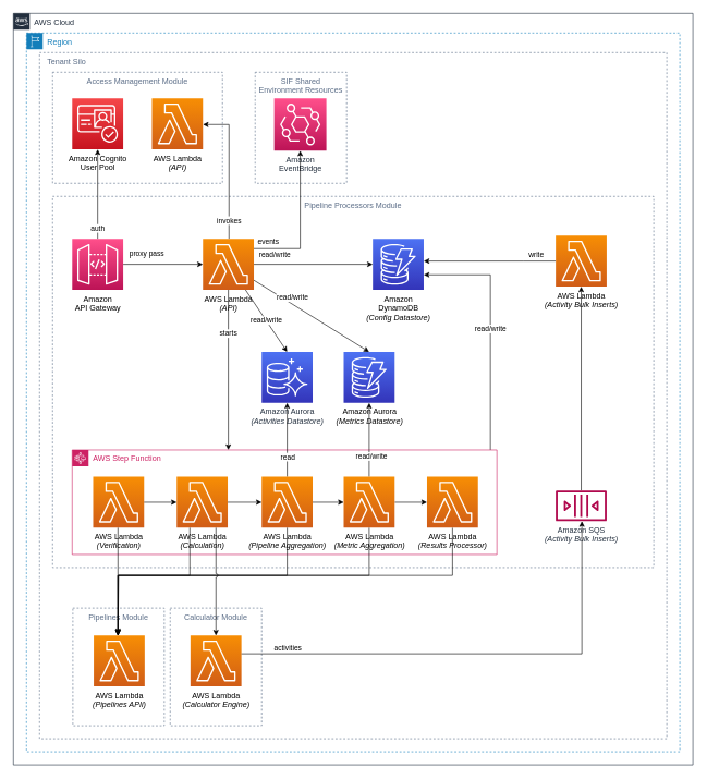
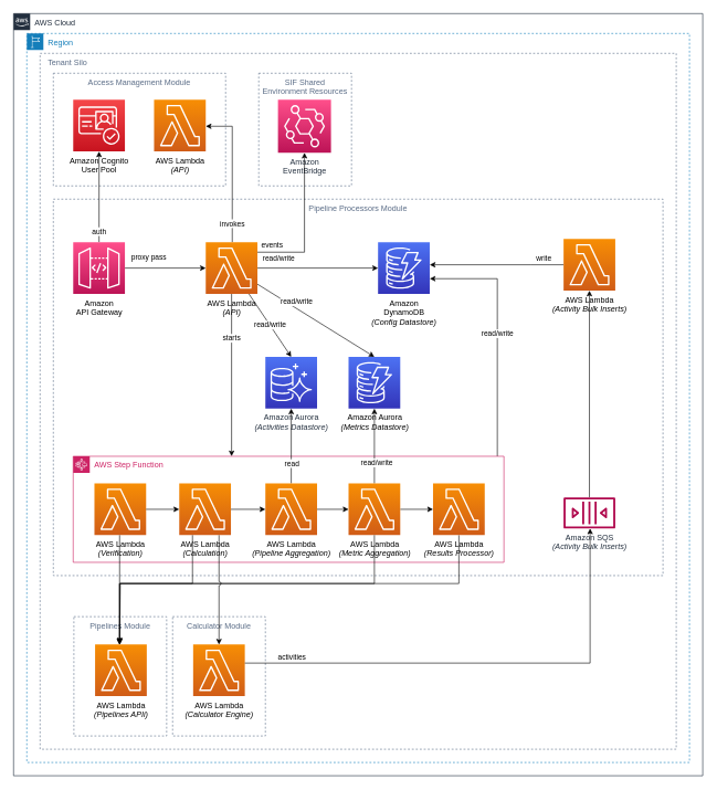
  <mxCell id="0" />
  <mxCell id="1" parent="0" />
  <mxCell id="2" value="   Tenant Silo" style="fillColor=none;strokeColor=#5A6C86;dashed=1;verticalAlign=top;fontStyle=0;fontColor=#5A6C86;labelBackgroundColor=none;align=left;" parent="1" vertex="1"><mxGeometry x="60" y="80" width="960" height="1050" as="geometry" /></mxCell>
  <mxCell id="3" value="Region" style="points=[[0,0],[0.25,0],[0.5,0],[0.75,0],[1,0],[1,0.25],[1,0.5],[1,0.75],[1,1],[0.75,1],[0.5,1],[0.25,1],[0,1],[0,0.75],[0,0.5],[0,0.25]];outlineConnect=0;gradientColor=none;html=1;whiteSpace=wrap;fontSize=12;fontStyle=0;container=1;pointerEvents=0;collapsible=0;recursiveResize=0;shape=mxgraph.aws4.group;grIcon=mxgraph.aws4.group_region;strokeColor=#147EBA;fillColor=none;verticalAlign=top;align=left;spacingLeft=30;fontColor=#147EBA;dashed=1;" parent="1" vertex="1"><mxGeometry x="40" y="50" width="1000" height="1100" as="geometry" /></mxCell>
  <mxCell id="4" value="AWS Cloud" style="points=[[0,0],[0.25,0],[0.5,0],[0.75,0],[1,0],[1,0.25],[1,0.5],[1,0.75],[1,1],[0.75,1],[0.5,1],[0.25,1],[0,1],[0,0.75],[0,0.5],[0,0.25]];outlineConnect=0;gradientColor=none;html=1;whiteSpace=wrap;fontSize=12;fontStyle=0;container=1;pointerEvents=0;collapsible=0;recursiveResize=0;shape=mxgraph.aws4.group;grIcon=mxgraph.aws4.group_aws_cloud_alt;strokeColor=#232F3E;fillColor=none;verticalAlign=top;align=left;spacingLeft=30;fontColor=#232F3E;dashed=0;" parent="1" vertex="1"><mxGeometry x="20" y="20" width="1040" height="1150" as="geometry" /></mxCell>
  <mxCell id="5" value="Access Management Module" style="fillColor=none;strokeColor=#5A6C86;dashed=1;verticalAlign=top;fontStyle=0;fontColor=#5A6C86;labelBackgroundColor=none;" parent="4" vertex="1"><mxGeometry x="60" y="90" width="260" height="170" as="geometry" /></mxCell>
  <mxCell id="6" value="Pipeline Processors Module" style="fillColor=none;strokeColor=#5A6C86;dashed=1;verticalAlign=top;fontStyle=0;fontColor=#5A6C86;labelBackgroundColor=none;" parent="4" vertex="1"><mxGeometry x="60" y="280" width="920" height="568" as="geometry" /></mxCell>
  <mxCell id="7" value="read/write" style="edgeStyle=none;html=1;strokeColor=#000000;labelBackgroundColor=none;fontColor=#000000;" parent="4" source="12" target="17" edge="1"><mxGeometry x="-0.648" y="14" relative="1" as="geometry"><mxPoint as="offset" /></mxGeometry></mxCell>
  <mxCell id="8" value="invokes" style="edgeStyle=orthogonalEdgeStyle;rounded=0;orthogonalLoop=1;jettySize=auto;html=1;" parent="4" source="12" target="18" edge="1"><mxGeometry x="-0.739" relative="1" as="geometry"><Array as="points"><mxPoint x="330" y="170" /></Array><mxPoint as="offset" /></mxGeometry></mxCell>
  <mxCell id="9" value="starts" style="edgeStyle=orthogonalEdgeStyle;rounded=0;orthogonalLoop=1;jettySize=auto;html=1;" parent="4" source="12" target="20" edge="1"><mxGeometry x="-0.453" relative="1" as="geometry"><Array as="points"><mxPoint x="329" y="638" /><mxPoint x="329" y="638" /></Array><mxPoint as="offset" /></mxGeometry></mxCell>
  <mxCell id="10" value="read/write" style="rounded=0;orthogonalLoop=1;jettySize=auto;html=1;entryX=0.5;entryY=0;entryDx=0;entryDy=0;entryPerimeter=0;" parent="4" source="12" target="24" edge="1"><mxGeometry x="-0.386" y="8" relative="1" as="geometry"><mxPoint as="offset" /></mxGeometry></mxCell>
  <mxCell id="11" value="read/write" style="edgeStyle=none;rounded=0;orthogonalLoop=1;jettySize=auto;html=1;entryX=0.5;entryY=0;entryDx=0;entryDy=0;entryPerimeter=0;" parent="4" source="12" target="25" edge="1"><mxGeometry relative="1" as="geometry" /></mxCell>
  <mxCell id="12" value="AWS Lambda&lt;br style=&quot;border-color: var(--border-color);&quot;&gt;&lt;i style=&quot;border-color: var(--border-color);&quot;&gt;(API)&lt;/i&gt;" style="sketch=0;points=[[0,0,0],[0.25,0,0],[0.5,0,0],[0.75,0,0],[1,0,0],[0,1,0],[0.25,1,0],[0.5,1,0],[0.75,1,0],[1,1,0],[0,0.25,0],[0,0.5,0],[0,0.75,0],[1,0.25,0],[1,0.5,0],[1,0.75,0]];outlineConnect=0;fontColor=#000000;gradientColor=#F78E04;gradientDirection=north;fillColor=#D05C17;strokeColor=#ffffff;dashed=0;verticalLabelPosition=bottom;verticalAlign=top;align=center;html=1;fontSize=12;fontStyle=0;aspect=fixed;shape=mxgraph.aws4.resourceIcon;resIcon=mxgraph.aws4.lambda;labelBackgroundColor=none;" parent="4" vertex="1"><mxGeometry x="290" y="345" width="78" height="78" as="geometry" /></mxCell>
  <mxCell id="13" value="proxy pass" style="edgeStyle=none;html=1;strokeColor=#000000;fontColor=#000000;labelBackgroundColor=none;" parent="4" source="15" target="12" edge="1"><mxGeometry x="-0.418" y="16" relative="1" as="geometry"><mxPoint x="251" y="374" as="targetPoint" /><mxPoint as="offset" /></mxGeometry></mxCell>
  <mxCell id="14" value="auth" style="edgeStyle=none;rounded=0;orthogonalLoop=1;jettySize=auto;html=1;" parent="4" source="15" target="16" edge="1"><mxGeometry x="-0.772" relative="1" as="geometry"><mxPoint x="129" y="280" as="targetPoint" /><mxPoint as="offset" /></mxGeometry></mxCell>
  <mxCell id="15" value="Amazon&lt;br style=&quot;border-color: var(--border-color);&quot;&gt;API Gateway" style="sketch=0;points=[[0,0,0],[0.25,0,0],[0.5,0,0],[0.75,0,0],[1,0,0],[0,1,0],[0.25,1,0],[0.5,1,0],[0.75,1,0],[1,1,0],[0,0.25,0],[0,0.5,0],[0,0.75,0],[1,0.25,0],[1,0.5,0],[1,0.75,0]];outlineConnect=0;fontColor=#000000;gradientColor=#FF4F8B;gradientDirection=north;fillColor=#BC1356;strokeColor=#ffffff;dashed=0;verticalLabelPosition=bottom;verticalAlign=top;align=center;html=1;fontSize=12;fontStyle=0;aspect=fixed;shape=mxgraph.aws4.resourceIcon;resIcon=mxgraph.aws4.api_gateway;labelBackgroundColor=none;" parent="4" vertex="1"><mxGeometry x="90" y="345" width="78" height="78" as="geometry" /></mxCell>
  <mxCell id="16" value="Amazon Cognito&lt;br style=&quot;border-color: var(--border-color);&quot;&gt;User Pool" style="sketch=0;points=[[0,0,0],[0.25,0,0],[0.5,0,0],[0.75,0,0],[1,0,0],[0,1,0],[0.25,1,0],[0.5,1,0],[0.75,1,0],[1,1,0],[0,0.25,0],[0,0.5,0],[0,0.75,0],[1,0.25,0],[1,0.5,0],[1,0.75,0]];outlineConnect=0;fontColor=#000000;gradientColor=#F54749;gradientDirection=north;fillColor=#C7131F;strokeColor=#ffffff;dashed=0;verticalLabelPosition=bottom;verticalAlign=top;align=center;html=1;fontSize=12;fontStyle=0;aspect=fixed;shape=mxgraph.aws4.resourceIcon;resIcon=mxgraph.aws4.cognito;labelBackgroundColor=none;" parent="4" vertex="1"><mxGeometry x="90" y="130" width="78" height="78" as="geometry" /></mxCell>
  <mxCell id="17" value="Amazon&lt;br style=&quot;border-color: var(--border-color);&quot;&gt;DynamoDB&lt;br&gt;&lt;i&gt;(Config Datastore)&lt;/i&gt;" style="sketch=0;points=[[0,0,0],[0.25,0,0],[0.5,0,0],[0.75,0,0],[1,0,0],[0,1,0],[0.25,1,0],[0.5,1,0],[0.75,1,0],[1,1,0],[0,0.25,0],[0,0.5,0],[0,0.75,0],[1,0.25,0],[1,0.5,0],[1,0.75,0]];outlineConnect=0;fontColor=#000000;gradientColor=#4D72F3;gradientDirection=north;fillColor=#3334B9;strokeColor=#ffffff;dashed=0;verticalLabelPosition=bottom;verticalAlign=top;align=center;html=1;fontSize=12;fontStyle=0;aspect=fixed;shape=mxgraph.aws4.resourceIcon;resIcon=mxgraph.aws4.dynamodb;labelBackgroundColor=none;" parent="4" vertex="1"><mxGeometry x="550" y="345" width="78" height="78" as="geometry" /></mxCell>
  <mxCell id="18" value="AWS Lambda&lt;br style=&quot;border-color: var(--border-color);&quot;&gt;&lt;i style=&quot;border-color: var(--border-color);&quot;&gt;(API)&lt;/i&gt;" style="sketch=0;points=[[0,0,0],[0.25,0,0],[0.5,0,0],[0.75,0,0],[1,0,0],[0,1,0],[0.25,1,0],[0.5,1,0],[0.75,1,0],[1,1,0],[0,0.25,0],[0,0.5,0],[0,0.75,0],[1,0.25,0],[1,0.5,0],[1,0.75,0]];outlineConnect=0;fontColor=#000000;gradientColor=#F78E04;gradientDirection=north;fillColor=#D05C17;strokeColor=#ffffff;dashed=0;verticalLabelPosition=bottom;verticalAlign=top;align=center;html=1;fontSize=12;fontStyle=0;aspect=fixed;shape=mxgraph.aws4.resourceIcon;resIcon=mxgraph.aws4.lambda;labelBackgroundColor=none;" parent="4" vertex="1"><mxGeometry x="212" y="130" width="78" height="78" as="geometry" /></mxCell>
  <mxCell id="19" value="read/write" style="edgeStyle=orthogonalEdgeStyle;rounded=0;orthogonalLoop=1;jettySize=auto;html=1;" edge="1" parent="4" source="20" target="17"><mxGeometry relative="1" as="geometry"><Array as="points"><mxPoint x="730" y="750" /><mxPoint x="730" y="400" /></Array></mxGeometry></mxCell>
  <mxCell id="20" value="AWS Step Function" style="points=[[0,0],[0.25,0],[0.5,0],[0.75,0],[1,0],[1,0.25],[1,0.5],[1,0.75],[1,1],[0.75,1],[0.5,1],[0.25,1],[0,1],[0,0.75],[0,0.5],[0,0.25]];outlineConnect=0;gradientColor=none;html=1;whiteSpace=wrap;fontSize=12;fontStyle=0;container=1;pointerEvents=0;collapsible=0;recursiveResize=0;shape=mxgraph.aws4.group;grIcon=mxgraph.aws4.group_aws_step_functions_workflow;strokeColor=#CD2264;fillColor=none;verticalAlign=top;align=left;spacingLeft=30;fontColor=#CD2264;dashed=0;direction=east;" parent="4" vertex="1"><mxGeometry x="90" y="668" width="650" height="160" as="geometry" /></mxCell>
  <mxCell id="21" value="AWS Lambda&lt;br style=&quot;border-color: var(--border-color);&quot;&gt;&lt;i&gt;(Verification)&lt;/i&gt;" style="sketch=0;points=[[0,0,0],[0.25,0,0],[0.5,0,0],[0.75,0,0],[1,0,0],[0,1,0],[0.25,1,0],[0.5,1,0],[0.75,1,0],[1,1,0],[0,0.25,0],[0,0.5,0],[0,0.75,0],[1,0.25,0],[1,0.5,0],[1,0.75,0]];outlineConnect=0;fontColor=#000000;gradientColor=#F78E04;gradientDirection=north;fillColor=#D05C17;strokeColor=#ffffff;dashed=0;verticalLabelPosition=bottom;verticalAlign=top;align=center;html=1;fontSize=12;fontStyle=0;aspect=fixed;shape=mxgraph.aws4.resourceIcon;resIcon=mxgraph.aws4.lambda;labelBackgroundColor=none;" parent="20" vertex="1"><mxGeometry x="32" y="41" width="78" height="78" as="geometry" /></mxCell>
  <mxCell id="22" style="edgeStyle=orthogonalEdgeStyle;rounded=0;orthogonalLoop=1;jettySize=auto;html=1;" edge="1" parent="20" source="23"><mxGeometry relative="1" as="geometry"><mxPoint x="70" y="282" as="targetPoint" /><Array as="points"><mxPoint x="582" y="192" /><mxPoint x="71" y="192" /></Array></mxGeometry></mxCell>
  <mxCell id="23" value="AWS Lambda&lt;br style=&quot;border-color: var(--border-color);&quot;&gt;&lt;i&gt;(Results Processor)&lt;/i&gt;" style="sketch=0;points=[[0,0,0],[0.25,0,0],[0.5,0,0],[0.75,0,0],[1,0,0],[0,1,0],[0.25,1,0],[0.5,1,0],[0.75,1,0],[1,1,0],[0,0.25,0],[0,0.5,0],[0,0.75,0],[1,0.25,0],[1,0.5,0],[1,0.75,0]];outlineConnect=0;fontColor=#000000;gradientColor=#F78E04;gradientDirection=north;fillColor=#D05C17;strokeColor=#ffffff;dashed=0;verticalLabelPosition=bottom;verticalAlign=top;align=center;html=1;fontSize=12;fontStyle=0;aspect=fixed;shape=mxgraph.aws4.resourceIcon;resIcon=mxgraph.aws4.lambda;labelBackgroundColor=none;" parent="20" vertex="1"><mxGeometry x="543" y="41" width="78" height="78" as="geometry" /></mxCell>
  <mxCell id="24" value="Amazon Aurora&lt;br&gt;&lt;i&gt;(Metrics Datastore)&lt;/i&gt;" style="sketch=0;points=[[0,0,0],[0.25,0,0],[0.5,0,0],[0.75,0,0],[1,0,0],[0,1,0],[0.25,1,0],[0.5,1,0],[0.75,1,0],[1,1,0],[0,0.25,0],[0,0.5,0],[0,0.75,0],[1,0.25,0],[1,0.5,0],[1,0.75,0]];outlineConnect=0;fontColor=#000000;gradientColor=#4D72F3;gradientDirection=north;fillColor=#3334B9;strokeColor=#ffffff;dashed=0;verticalLabelPosition=bottom;verticalAlign=top;align=center;html=1;fontSize=12;fontStyle=0;aspect=fixed;shape=mxgraph.aws4.resourceIcon;resIcon=mxgraph.aws4.dynamodb;labelBackgroundColor=none;" parent="4" vertex="1"><mxGeometry x="505.5" y="518" width="78" height="78" as="geometry" /></mxCell>
  <mxCell id="25" value="Amazon Aurora&lt;br&gt;&lt;i&gt;(Activities Datastore)&lt;/i&gt;" style="sketch=0;points=[[0,0,0],[0.25,0,0],[0.5,0,0],[0.75,0,0],[1,0,0],[0,1,0],[0.25,1,0],[0.5,1,0],[0.75,1,0],[1,1,0],[0,0.25,0],[0,0.5,0],[0,0.75,0],[1,0.25,0],[1,0.5,0],[1,0.75,0]];outlineConnect=0;fontColor=#232F3E;gradientColor=#4D72F3;gradientDirection=north;fillColor=#3334B9;strokeColor=#ffffff;dashed=0;verticalLabelPosition=bottom;verticalAlign=top;align=center;html=1;fontSize=12;fontStyle=0;aspect=fixed;shape=mxgraph.aws4.resourceIcon;resIcon=mxgraph.aws4.aurora;" parent="4" vertex="1"><mxGeometry x="380" y="518" width="78" height="78" as="geometry" /></mxCell>
  <mxCell id="26" value="read" style="edgeStyle=none;rounded=0;orthogonalLoop=1;jettySize=auto;html=1;" parent="4" source="33" target="25" edge="1"><mxGeometry x="-0.472" y="-1" relative="1" as="geometry"><mxPoint as="offset" /></mxGeometry></mxCell>
  <mxCell id="27" value="read/write" style="edgeStyle=none;rounded=0;orthogonalLoop=1;jettySize=auto;html=1;" parent="4" source="36" target="24" edge="1"><mxGeometry x="-0.452" y="-3" relative="1" as="geometry"><mxPoint as="offset" /></mxGeometry></mxCell>
  <mxCell id="28" style="edgeStyle=orthogonalEdgeStyle;rounded=0;orthogonalLoop=1;jettySize=auto;html=1;" edge="1" parent="4" source="29" target="31"><mxGeometry relative="1" as="geometry" /></mxCell>
  <mxCell id="29" value="Amazon SQS&lt;br&gt;&lt;i&gt;(Activity Bulk Inserts)&lt;/i&gt;" style="sketch=0;outlineConnect=0;fontColor=#232F3E;gradientColor=none;fillColor=#B0084D;strokeColor=none;dashed=0;verticalLabelPosition=bottom;verticalAlign=top;align=center;html=1;fontSize=12;fontStyle=0;aspect=fixed;pointerEvents=1;shape=mxgraph.aws4.queue;" vertex="1" parent="4"><mxGeometry x="830" y="730" width="78" height="47" as="geometry" /></mxCell>
  <mxCell id="30" value="write" style="edgeStyle=orthogonalEdgeStyle;rounded=0;orthogonalLoop=1;jettySize=auto;html=1;" edge="1" parent="4" source="31" target="17"><mxGeometry x="-0.703" y="-9" relative="1" as="geometry"><Array as="points"><mxPoint x="780" y="379" /><mxPoint x="780" y="379" /></Array><mxPoint as="offset" /></mxGeometry></mxCell>
  <mxCell id="31" value="AWS Lambda&lt;br style=&quot;border-color: var(--border-color);&quot;&gt;&lt;i&gt;(Activity Bulk Inserts)&lt;/i&gt;" style="sketch=0;points=[[0,0,0],[0.25,0,0],[0.5,0,0],[0.75,0,0],[1,0,0],[0,1,0],[0.25,1,0],[0.5,1,0],[0.75,1,0],[1,1,0],[0,0.25,0],[0,0.5,0],[0,0.75,0],[1,0.25,0],[1,0.5,0],[1,0.75,0]];outlineConnect=0;fontColor=#000000;gradientColor=#F78E04;gradientDirection=north;fillColor=#D05C17;strokeColor=#ffffff;dashed=0;verticalLabelPosition=bottom;verticalAlign=top;align=center;html=1;fontSize=12;fontStyle=0;aspect=fixed;shape=mxgraph.aws4.resourceIcon;resIcon=mxgraph.aws4.lambda;labelBackgroundColor=none;" vertex="1" parent="4"><mxGeometry x="830" y="340" width="78" height="78" as="geometry" /></mxCell>
  <mxCell id="32" style="edgeStyle=orthogonalEdgeStyle;rounded=0;orthogonalLoop=1;jettySize=auto;html=1;" edge="1" parent="4" source="33" target="36"><mxGeometry relative="1" as="geometry" /></mxCell>
  <mxCell id="33" value="AWS Lambda&lt;br style=&quot;border-color: var(--border-color);&quot;&gt;&lt;i&gt;(Pipeline Aggregation)&lt;/i&gt;" style="sketch=0;points=[[0,0,0],[0.25,0,0],[0.5,0,0],[0.75,0,0],[1,0,0],[0,1,0],[0.25,1,0],[0.5,1,0],[0.75,1,0],[1,1,0],[0,0.25,0],[0,0.5,0],[0,0.75,0],[1,0.25,0],[1,0.5,0],[1,0.75,0]];outlineConnect=0;fontColor=#000000;gradientColor=#F78E04;gradientDirection=north;fillColor=#D05C17;strokeColor=#ffffff;dashed=0;verticalLabelPosition=bottom;verticalAlign=top;align=center;html=1;fontSize=12;fontStyle=0;aspect=fixed;shape=mxgraph.aws4.resourceIcon;resIcon=mxgraph.aws4.lambda;labelBackgroundColor=none;" parent="4" vertex="1"><mxGeometry x="380" y="709" width="78" height="78" as="geometry" /></mxCell>
  <mxCell id="34" style="edgeStyle=orthogonalEdgeStyle;rounded=0;orthogonalLoop=1;jettySize=auto;html=1;" parent="4" source="37" target="33" edge="1"><mxGeometry relative="1" as="geometry" /></mxCell>
  <mxCell id="35" style="edgeStyle=orthogonalEdgeStyle;rounded=0;orthogonalLoop=1;jettySize=auto;html=1;" edge="1" parent="4" source="36" target="23"><mxGeometry relative="1" as="geometry" /></mxCell>
  <mxCell id="36" value="AWS Lambda&lt;br style=&quot;border-color: var(--border-color);&quot;&gt;&lt;i&gt;(Metric Aggregation)&lt;/i&gt;" style="sketch=0;points=[[0,0,0],[0.25,0,0],[0.5,0,0],[0.75,0,0],[1,0,0],[0,1,0],[0.25,1,0],[0.5,1,0],[0.75,1,0],[1,1,0],[0,0.25,0],[0,0.5,0],[0,0.75,0],[1,0.25,0],[1,0.5,0],[1,0.75,0]];outlineConnect=0;fontColor=#000000;gradientColor=#F78E04;gradientDirection=north;fillColor=#D05C17;strokeColor=#ffffff;dashed=0;verticalLabelPosition=bottom;verticalAlign=top;align=center;html=1;fontSize=12;fontStyle=0;aspect=fixed;shape=mxgraph.aws4.resourceIcon;resIcon=mxgraph.aws4.lambda;labelBackgroundColor=none;" vertex="1" parent="4"><mxGeometry x="505.5" y="709" width="78" height="78" as="geometry" /></mxCell>
  <mxCell id="37" value="AWS Lambda&lt;br style=&quot;border-color: var(--border-color);&quot;&gt;&lt;i&gt;(Calculation)&lt;/i&gt;" style="sketch=0;points=[[0,0,0],[0.25,0,0],[0.5,0,0],[0.75,0,0],[1,0,0],[0,1,0],[0.25,1,0],[0.5,1,0],[0.75,1,0],[1,1,0],[0,0.25,0],[0,0.5,0],[0,0.75,0],[1,0.25,0],[1,0.5,0],[1,0.75,0]];outlineConnect=0;fontColor=#000000;gradientColor=#F78E04;gradientDirection=north;fillColor=#D05C17;strokeColor=#ffffff;dashed=0;verticalLabelPosition=bottom;verticalAlign=top;align=center;html=1;fontSize=12;fontStyle=0;aspect=fixed;shape=mxgraph.aws4.resourceIcon;resIcon=mxgraph.aws4.lambda;labelBackgroundColor=none;" parent="4" vertex="1"><mxGeometry x="250" y="709" width="78" height="78" as="geometry" /></mxCell>
  <mxCell id="38" style="edgeStyle=orthogonalEdgeStyle;rounded=0;orthogonalLoop=1;jettySize=auto;html=1;" parent="4" source="21" target="37" edge="1"><mxGeometry relative="1" as="geometry" /></mxCell>
  <mxCell id="39" value="SIF Shared&#10;Environment Resources" style="fillColor=none;strokeColor=#5A6C86;dashed=1;verticalAlign=top;fontStyle=0;fontColor=#5A6C86;labelBackgroundColor=none;" parent="1" vertex="1"><mxGeometry x="390" y="110" width="140" height="170" as="geometry" /></mxCell>
  <mxCell id="40" value="Amazon&lt;br style=&quot;border-color: var(--border-color);&quot;&gt;EventBridge" style="sketch=0;points=[[0,0,0],[0.25,0,0],[0.5,0,0],[0.75,0,0],[1,0,0],[0,1,0],[0.25,1,0],[0.5,1,0],[0.75,1,0],[1,1,0],[0,0.25,0],[0,0.5,0],[0,0.75,0],[1,0.25,0],[1,0.5,0],[1,0.75,0]];outlineConnect=0;fontColor=#232F3E;gradientColor=#FF4F8B;gradientDirection=north;fillColor=#BC1356;strokeColor=#ffffff;dashed=0;verticalLabelPosition=bottom;verticalAlign=top;align=center;html=1;fontSize=12;fontStyle=0;aspect=fixed;shape=mxgraph.aws4.resourceIcon;resIcon=mxgraph.aws4.eventbridge;" parent="1" vertex="1"><mxGeometry x="419" y="150" width="80" height="80" as="geometry" /></mxCell>
  <mxCell id="41" value="events" style="rounded=0;orthogonalLoop=1;jettySize=auto;html=1;edgeStyle=orthogonalEdgeStyle;" parent="1" source="12" target="40" edge="1"><mxGeometry x="-0.801" y="10" relative="1" as="geometry"><Array as="points"><mxPoint x="459" y="380" /></Array><mxPoint as="offset" /></mxGeometry></mxCell>
  <mxCell id="42" value="Pipelines Module" style="fillColor=none;strokeColor=#5A6C86;dashed=1;verticalAlign=top;fontStyle=0;fontColor=#5A6C86;labelBackgroundColor=none;" vertex="1" parent="1"><mxGeometry x="111" y="930" width="140" height="180" as="geometry" /></mxCell>
  <mxCell id="43" value="AWS Lambda&lt;br style=&quot;border-color: var(--border-color);&quot;&gt;&lt;i&gt;(Pipelines APIi)&lt;/i&gt;" style="sketch=0;points=[[0,0,0],[0.25,0,0],[0.5,0,0],[0.75,0,0],[1,0,0],[0,1,0],[0.25,1,0],[0.5,1,0],[0.75,1,0],[1,1,0],[0,0.25,0],[0,0.5,0],[0,0.75,0],[1,0.25,0],[1,0.5,0],[1,0.75,0]];outlineConnect=0;fontColor=#000000;gradientColor=#F78E04;gradientDirection=north;fillColor=#D05C17;strokeColor=#ffffff;dashed=0;verticalLabelPosition=bottom;verticalAlign=top;align=center;html=1;fontSize=12;fontStyle=0;aspect=fixed;shape=mxgraph.aws4.resourceIcon;resIcon=mxgraph.aws4.lambda;labelBackgroundColor=none;" vertex="1" parent="1"><mxGeometry x="143" y="972" width="78" height="78" as="geometry" /></mxCell>
  <mxCell id="44" value="Calculator Module" style="fillColor=none;strokeColor=#5A6C86;dashed=1;verticalAlign=top;fontStyle=0;fontColor=#5A6C86;labelBackgroundColor=none;" parent="1" vertex="1"><mxGeometry x="260" y="930" width="140" height="180" as="geometry" /></mxCell>
  <mxCell id="45" value="AWS Lambda&lt;br style=&quot;border-color: var(--border-color);&quot;&gt;&lt;i&gt;(Calculator Engine)&lt;/i&gt;" style="sketch=0;points=[[0,0,0],[0.25,0,0],[0.5,0,0],[0.75,0,0],[1,0,0],[0,1,0],[0.25,1,0],[0.5,1,0],[0.75,1,0],[1,1,0],[0,0.25,0],[0,0.5,0],[0,0.75,0],[1,0.25,0],[1,0.5,0],[1,0.75,0]];outlineConnect=0;fontColor=#000000;gradientColor=#F78E04;gradientDirection=north;fillColor=#D05C17;strokeColor=#ffffff;dashed=0;verticalLabelPosition=bottom;verticalAlign=top;align=center;html=1;fontSize=12;fontStyle=0;aspect=fixed;shape=mxgraph.aws4.resourceIcon;resIcon=mxgraph.aws4.lambda;labelBackgroundColor=none;" parent="1" vertex="1"><mxGeometry x="291" y="972" width="78" height="78" as="geometry" /></mxCell>
  <mxCell id="46" value="activities" style="edgeStyle=orthogonalEdgeStyle;rounded=0;orthogonalLoop=1;jettySize=auto;html=1;" edge="1" parent="1" source="45" target="29"><mxGeometry x="-0.804" y="9" relative="1" as="geometry"><Array as="points"><mxPoint x="890" y="1000" /></Array><mxPoint as="offset" /><mxPoint x="800" y="890" as="sourcePoint" /><mxPoint x="800" y="1135" as="targetPoint" /></mxGeometry></mxCell>
  <mxCell id="47" style="edgeStyle=orthogonalEdgeStyle;rounded=0;orthogonalLoop=1;jettySize=auto;html=1;" edge="1" parent="1" source="21" target="43"><mxGeometry relative="1" as="geometry"><Array as="points"><mxPoint x="180" y="890" /><mxPoint x="180" y="890" /></Array></mxGeometry></mxCell>
  <mxCell id="48" style="edgeStyle=orthogonalEdgeStyle;rounded=0;orthogonalLoop=1;jettySize=auto;html=1;jumpStyle=arc;" edge="1" parent="1" source="37" target="45"><mxGeometry relative="1" as="geometry"><Array as="points"><mxPoint x="330" y="850" /><mxPoint x="330" y="850" /></Array></mxGeometry></mxCell>
  <mxCell id="49" style="edgeStyle=orthogonalEdgeStyle;rounded=0;orthogonalLoop=1;jettySize=auto;html=1;" edge="1" parent="1" source="37" target="43"><mxGeometry relative="1" as="geometry"><Array as="points"><mxPoint x="290" y="880" /><mxPoint x="180" y="880" /></Array></mxGeometry></mxCell>
- <mxCell id="50" style="edgeStyle=orthogonalEdgeStyle;rounded=0;orthogonalLoop=1;jettySize=auto;html=1;jumpStyle=none;" edge="1" parent="1" source="33" target="43"><mxGeometry relative="1" as="geometry"><Array as="points"><mxPoint x="439" y="880" /><mxPoint x="180" y="880" /></Array></mxGeometry></mxCell>
  <mxCell id="51" style="edgeStyle=orthogonalEdgeStyle;rounded=0;orthogonalLoop=1;jettySize=auto;html=1;" edge="1" parent="1" source="36" target="43"><mxGeometry relative="1" as="geometry"><Array as="points"><mxPoint x="565" y="880" /><mxPoint x="180" y="880" /></Array></mxGeometry></mxCell>
